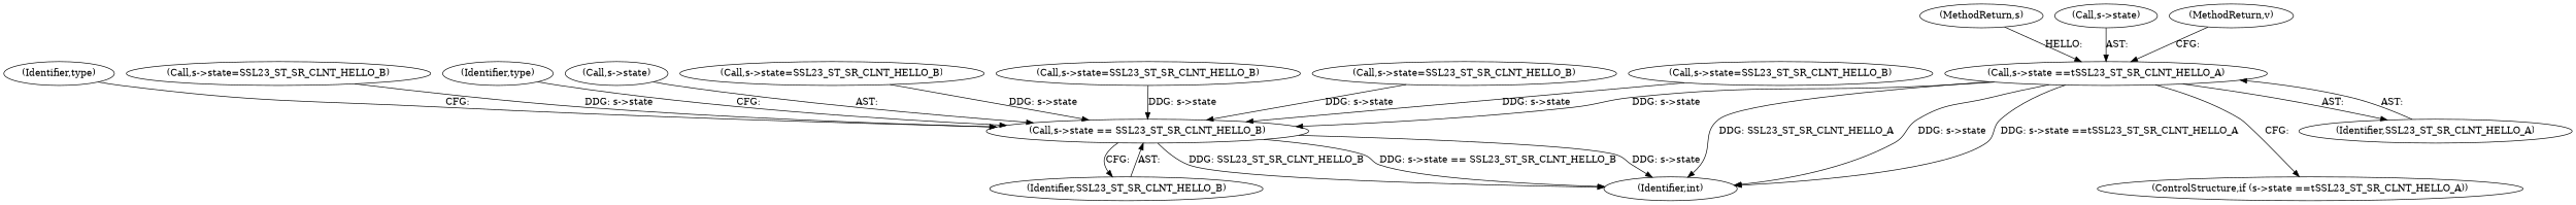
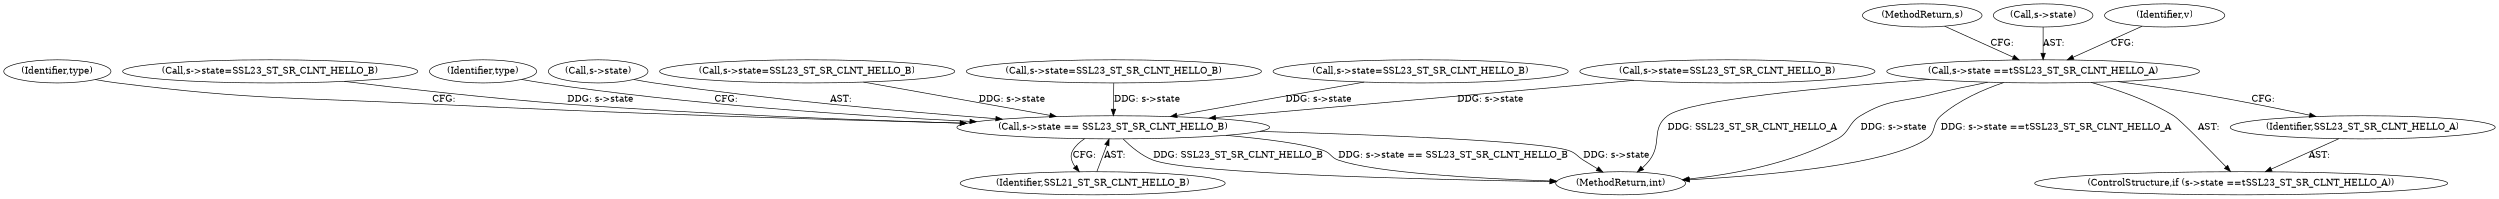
  digraph {
    n1 [label="(Call,s->state ==\tSSL23_ST_SR_CLNT_HELLO_A)"]
    n2 [label="(Call,s->state == SSL23_ST_SR_CLNT_HELLO_B)"]
-   n3 [label="(Identifier,int)"]
+   n3 [label="(MethodReturn,int)"]
    n4 [label="(ControlStructure,if (s->state ==\tSSL23_ST_SR_CLNT_HELLO_A))"]
    n5 [label="(Identifier,SSL23_ST_SR_CLNT_HELLO_A)"]
-   n6 [label="(Identifier,SSL23_ST_SR_CLNT_HELLO_B)"]
+   n6 [label="(Identifier,SSL21_ST_SR_CLNT_HELLO_B)"]
    n7 [label="(Identifier,type)"]
    n8 [label="(MethodReturn,s)"]
    n9 [label="(Call,s->state=SSL23_ST_SR_CLNT_HELLO_B)"]
    n10 [label="(Identifier,type)"]
    n11 [label="(Call,s->state)"]
    n12 [label="(Call,s->state)"]
    n13 [label="(Call,s->state=SSL23_ST_SR_CLNT_HELLO_B)"]
    n14 [label="(Call,s->state=SSL23_ST_SR_CLNT_HELLO_B)"]
-   n15 [label="(MethodReturn,v)"]
+   n15 [label="(Identifier,v)"]
    n16 [label="(Call,s->state=SSL23_ST_SR_CLNT_HELLO_B)"]
    n17 [label="(Call,s->state=SSL23_ST_SR_CLNT_HELLO_B)"]
-   n1 -> n2 [label="DDG: s->state"]
    n1 -> n3 [label="DDG: SSL23_ST_SR_CLNT_HELLO_A"]
    n1 -> n3 [label="DDG: s->state"]
    n1 -> n3 [label="DDG: s->state ==\tSSL23_ST_SR_CLNT_HELLO_A"]
-   n1 -> n4 [label="CFG: "]
-   n1 -> n5 [label="AST: "]
+   n1 -> n4 [label="AST: "]
+   n1 -> n5 [label="CFG: "]
    n2 -> n3 [label="DDG: SSL23_ST_SR_CLNT_HELLO_B"]
    n2 -> n3 [label="DDG: s->state == SSL23_ST_SR_CLNT_HELLO_B"]
    n2 -> n3 [label="DDG: s->state"]
    n2 -> n6 [label="CFG: "]
-   n5 -> n1 [label="AST: "]
+   n5 -> n4 [label="AST: "]
    n6 -> n2 [label="AST: "]
    n7 -> n2 [label="CFG: "]
-   n8 -> n1 [label="HELLO: "]
+   n8 -> n1 [label="CFG: "]
    n9 -> n2 [label="DDG: s->state"]
    n10 -> n2 [label="CFG: "]
    n11 -> n1 [label="AST: "]
    n12 -> n2 [label="AST: "]
    n13 -> n2 [label="DDG: s->state"]
    n14 -> n2 [label="DDG: s->state"]
    n15 -> n1 [label="CFG: "]
    n16 -> n2 [label="DDG: s->state"]
    n17 -> n2 [label="DDG: s->state"]
  }
